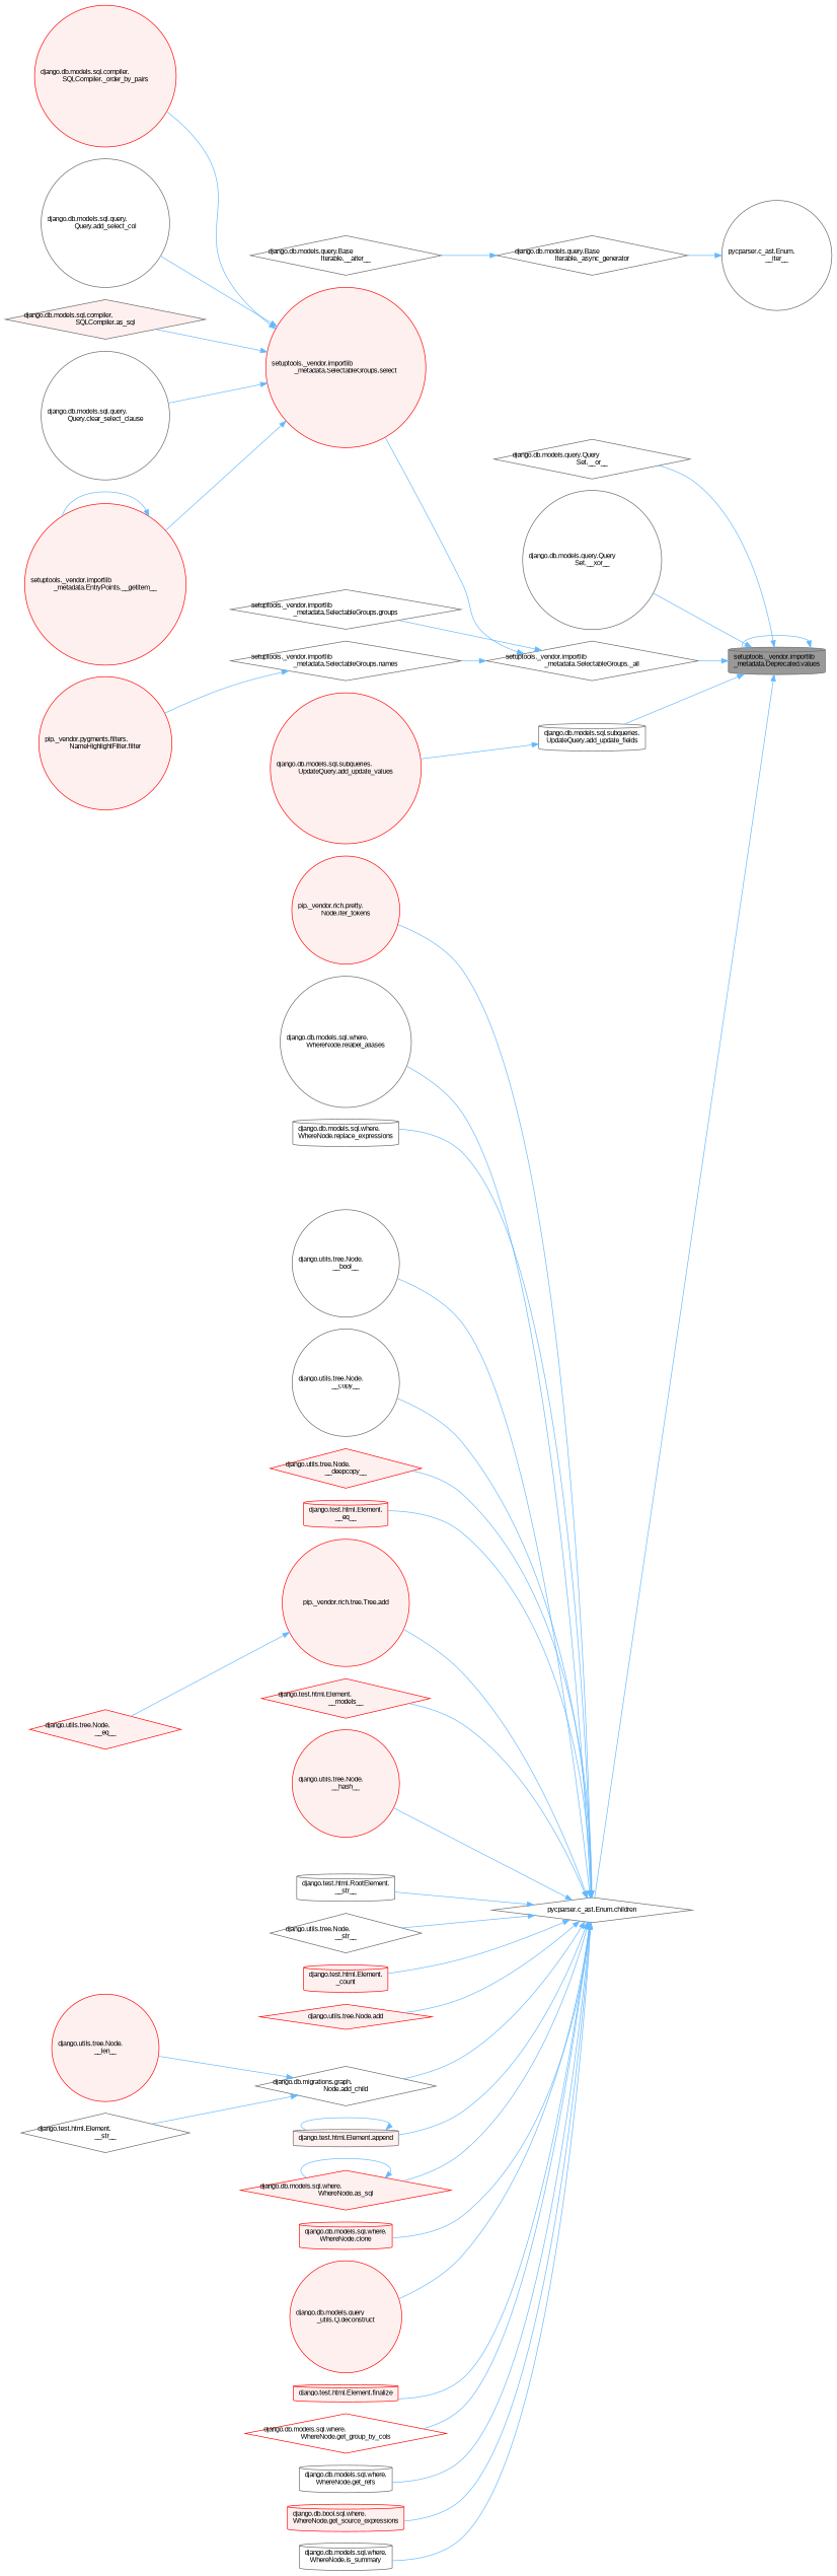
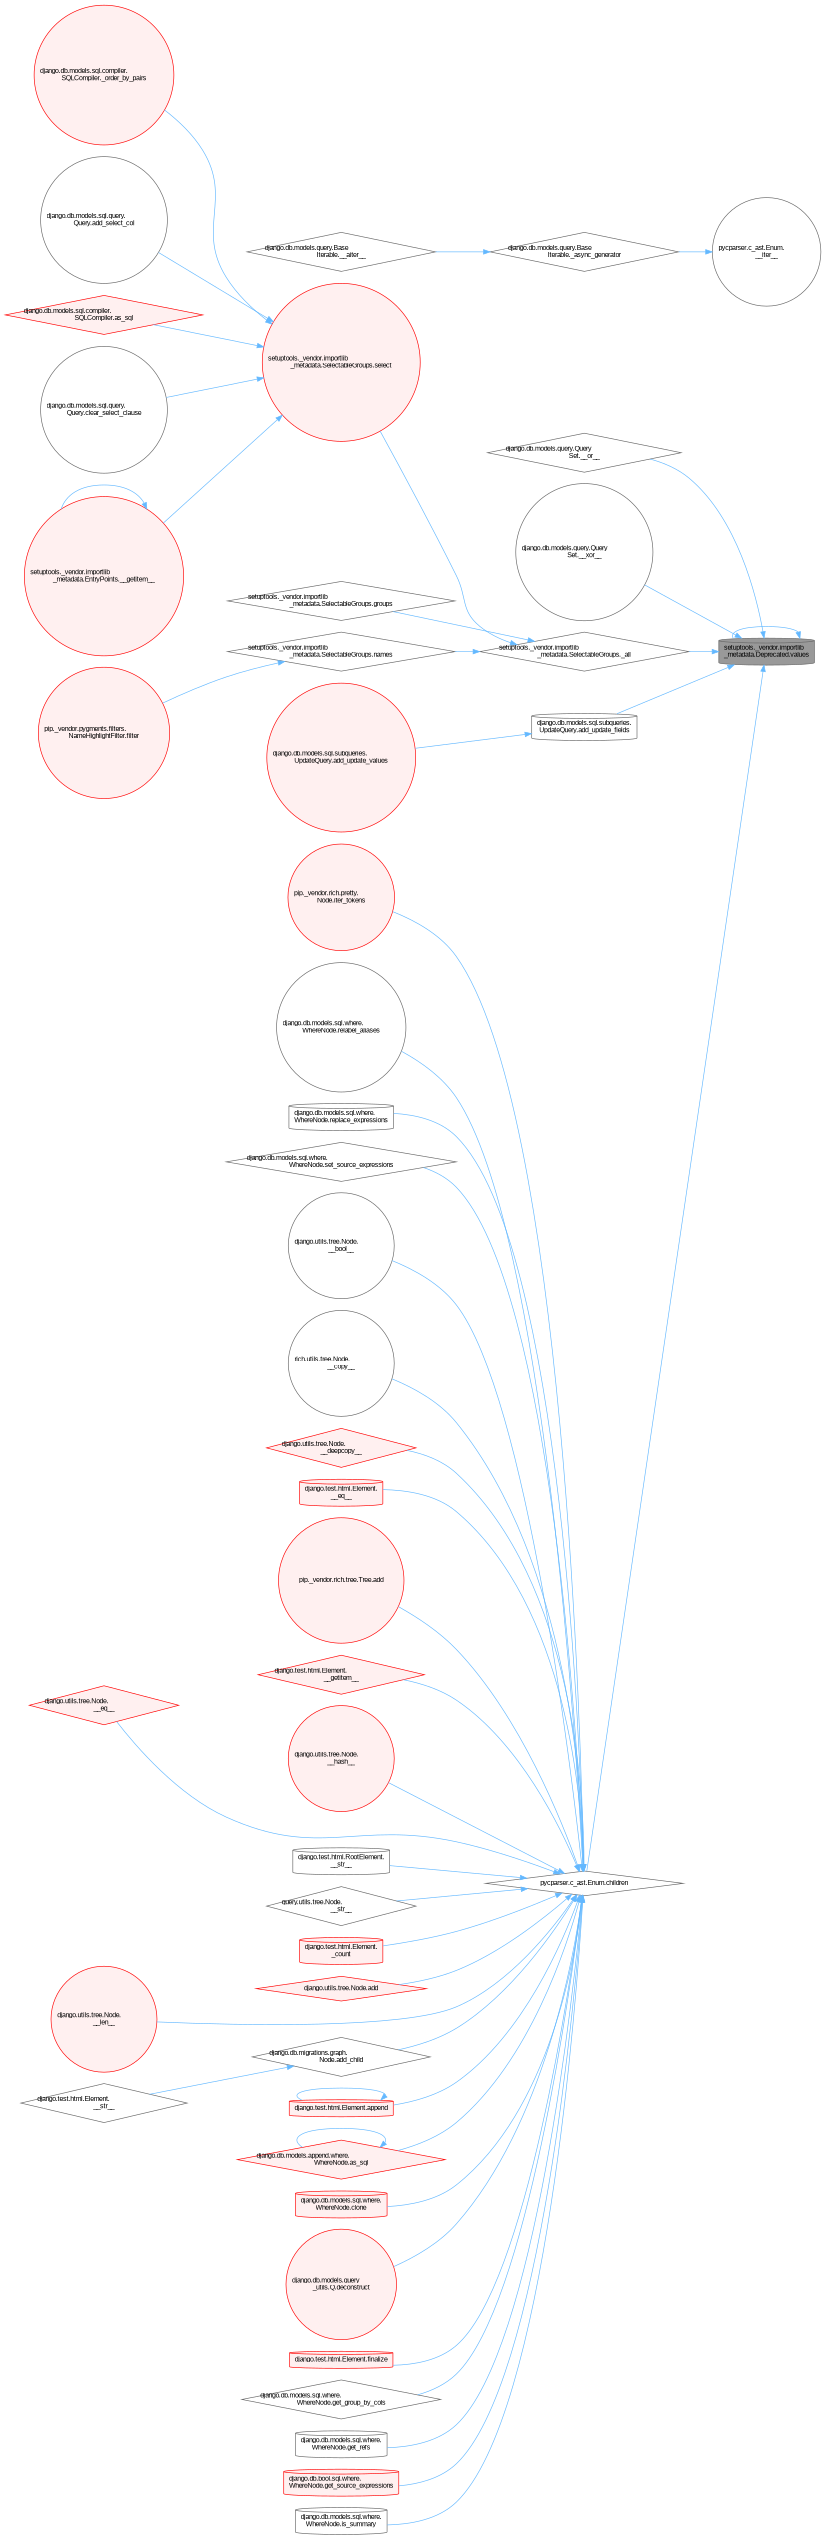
  digraph {
    fontname="Liberation Sans"
    rankdir=RL
    node [color=grey40 fillcolor=white fontname="Liberation Sans" fontsize=10 shape=diamond style=filled]
    edge [color=steelblue1 dir=back fontname="Liberation Sans" fontsize=10 labelfontname=Helvetica labelfontsize=10 style=solid]
    n1 [color=gray40 fillcolor=grey60 fontcolor=black height=0.2 label="setuptools._vendor.importlib\l_metadata.Deprecated.values" shape=cylinder width=0.4]
    n2 [height=0.2 label="django.db.models.query.Query\lSet.__or__" width=0.4]
    n3 [height=0.2 label="django.db.models.query.Query\lSet.__xor__" shape=circle width=0.4]
    n4 [height=0.2 label="setuptools._vendor.importlib\l_metadata.SelectableGroups._all" width=0.4]
    n5 [height=0.2 label="django.db.models.sql.subqueries.\lUpdateQuery.add_update_fields" shape=cylinder width=0.4]
    n6 [height=0.2 label="pycparser.c_ast.Enum.children" width=0.4]
    n7 [height=0.2 label="pycparser.c_ast.Enum.\l__iter__" shape=circle width=0.4]
    n8 [height=0.2 label="django.db.models.query.Base\lIterable._async_generator" width=0.4]
    n9 [height=0.2 label="setuptools._vendor.importlib\l_metadata.SelectableGroups.groups" width=0.4]
    n10 [height=0.2 label="setuptools._vendor.importlib\l_metadata.SelectableGroups.names" width=0.4]
    n11 [color=red fillcolor="#FFF0F0" height=0.2 label="setuptools._vendor.importlib\l_metadata.SelectableGroups.select" shape=circle width=0.4]
    n12 [color=red fillcolor="#FFF0F0" height=0.2 label="django.db.models.sql.subqueries.\lUpdateQuery.add_update_values" shape=circle width=0.4]
    n13 [height=0.2 label="django.utils.tree.Node.\l__bool__" shape=circle width=0.4]
-   n14 [height=0.2 label="django.utils.tree.Node.\l__copy__" shape=circle width=0.4]
+   n14 [height=0.2 label="rich.utils.tree.Node.\l__copy__" shape=circle width=0.4]
    n15 [color=red fillcolor="#FFF0F0" height=0.2 label="django.utils.tree.Node.\l__deepcopy__" width=0.4]
    n16 [color=red fillcolor="#FFF0F0" height=0.2 label="django.test.html.Element.\l__eq__" shape=cylinder width=0.4]
    n17 [color=red fillcolor="#FFF0F0" height=0.2 label="django.utils.tree.Node.\l__eq__" width=0.4]
-   n18 [color=red fillcolor="#FFF0F0" height=0.2 label="django.test.html.Element.\l__models__" width=0.4]
+   n18 [color=red fillcolor="#FFF0F0" height=0.2 label="django.test.html.Element.\l__getitem__" width=0.4]
    n19 [color=red fillcolor="#FFF0F0" height=0.2 label="django.utils.tree.Node.\l__hash__" shape=circle width=0.4]
    n20 [color=red fillcolor="#FFF0F0" height=0.2 label="django.utils.tree.Node.\l__len__" shape=circle width=0.4]
    n21 [height=0.2 label="django.test.html.RootElement.\l__str__" shape=cylinder width=0.4]
-   n22 [height=0.2 label="django.utils.tree.Node.\l__str__" width=0.4]
+   n22 [height=0.2 label="query.utils.tree.Node.\l__str__" width=0.4]
    n23 [color=red fillcolor="#FFF0F0" height=0.2 label="django.test.html.Element.\l_count" shape=cylinder width=0.4]
    n24 [color=red fillcolor="#FFF0F0" height=0.2 label="django.utils.tree.Node.add" width=0.4]
    n25 [color=red fillcolor="#FFF0F0" height=0.2 label="pip._vendor.rich.tree.Tree.add" shape=circle width=0.4]
    n26 [height=0.2 label="django.db.migrations.graph.\lNode.add_child" width=0.4]
-   n27 [fillcolor="#FFF0F0" height=0.2 label="django.test.html.Element.append" shape=cylinder width=0.4]
-   n28 [color=red fillcolor="#FFF0F0" height=0.2 label="django.db.models.sql.where.\lWhereNode.as_sql" width=0.4]
+   n27 [color=red fillcolor="#FFF0F0" height=0.2 label="django.test.html.Element.append" shape=cylinder width=0.4]
+   n28 [color=red fillcolor="#FFF0F0" height=0.2 label="django.db.models.append.where.\lWhereNode.as_sql" width=0.4]
    n29 [color=red fillcolor="#FFF0F0" height=0.2 label="django.db.models.sql.where.\lWhereNode.clone" shape=cylinder width=0.4]
    n30 [color=red fillcolor="#FFF0F0" height=0.2 label="django.db.models.query\l_utils.Q.deconstruct" shape=circle width=0.4]
    n31 [color=red fillcolor="#FFF0F0" height=0.2 label="django.test.html.Element.finalize" shape=cylinder width=0.4]
-   n32 [color=red height=0.2 label="django.db.models.sql.where.\lWhereNode.get_group_by_cols" width=0.4]
+   n32 [height=0.2 label="django.db.models.sql.where.\lWhereNode.get_group_by_cols" width=0.4]
    n33 [height=0.2 label="django.db.models.sql.where.\lWhereNode.get_refs" shape=cylinder width=0.4]
    n34 [color=red fillcolor="#FFF0F0" height=0.2 label="django.db.bool.sql.where.\lWhereNode.get_source_expressions" shape=cylinder width=0.4]
    n35 [height=0.2 label="django.db.models.sql.where.\lWhereNode.is_summary" shape=cylinder width=0.4]
    n36 [color=red fillcolor="#FFF0F0" height=0.2 label="pip._vendor.rich.pretty.\lNode.iter_tokens" shape=circle width=0.4]
    n37 [height=0.2 label="django.db.models.sql.where.\lWhereNode.relabel_aliases" shape=circle width=0.4]
    n38 [height=0.2 label="django.db.models.sql.where.\lWhereNode.replace_expressions" shape=cylinder width=0.4]
+   n39 [height=0.2 label="django.db.models.sql.where.\lWhereNode.set_source_expressions" width=0.4]
    n40 [height=0.2 label="django.db.models.query.Base\lIterable.__aiter__" width=0.4]
    n41 [color=red fillcolor="#FFF0F0" height=0.2 label="pip._vendor.pygments.filters.\lNameHighlightFilter.filter" shape=circle width=0.4]
    n42 [color=red fillcolor="#FFF0F0" height=0.2 label="setuptools._vendor.importlib\l_metadata.EntryPoints.__getitem__" shape=circle width=0.4]
    n43 [color=red fillcolor="#FFF0F0" height=0.2 label="django.db.models.sql.compiler.\lSQLCompiler._order_by_pairs" shape=circle width=0.4]
    n44 [height=0.2 label="django.db.models.sql.query.\lQuery.add_select_col" shape=circle width=0.4]
-   n45 [fillcolor="#FFF0F0" height=0.2 label="django.db.models.sql.compiler.\lSQLCompiler.as_sql" width=0.4]
+   n45 [color=red fillcolor="#FFF0F0" height=0.2 label="django.db.models.sql.compiler.\lSQLCompiler.as_sql" width=0.4]
    n46 [height=0.2 label="django.db.models.sql.query.\lQuery.clear_select_clause" shape=circle width=0.4]
    n47 [height=0.2 label="django.test.html.Element.\l__str__" width=0.4]
    n1 -> n1
    n1 -> n2
    n1 -> n3
    n1 -> n4
    n1 -> n5
    n1 -> n6
    n4 -> n9
    n4 -> n10
    n4 -> n11
    n5 -> n12
    n6 -> n13
    n6 -> n14
    n6 -> n15
    n6 -> n16
-   n25 -> n17
+   n6 -> n17
    n6 -> n18
    n6 -> n19
-   n26 -> n20
+   n6 -> n20
    n6 -> n21
    n6 -> n22
    n6 -> n23
    n6 -> n24
    n6 -> n25
    n6 -> n26
    n6 -> n27
    n6 -> n28
    n6 -> n29
    n6 -> n30
    n6 -> n31
    n6 -> n32
    n6 -> n33
    n6 -> n34
    n6 -> n35
    n6 -> n36
    n6 -> n37
    n6 -> n38
+   n6 -> n39
    n7 -> n8
    n8 -> n40
    n10 -> n41
    n11 -> n42
    n11 -> n43
    n11 -> n44
    n11 -> n45
    n11 -> n46
    n26 -> n47
    n27 -> n27
    n28 -> n28
    n42 -> n42
  }
